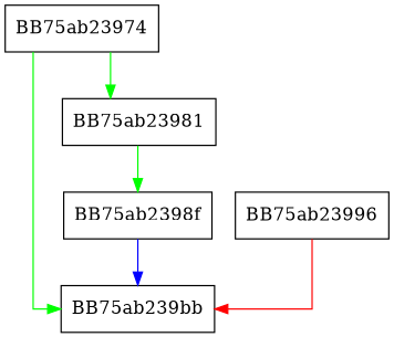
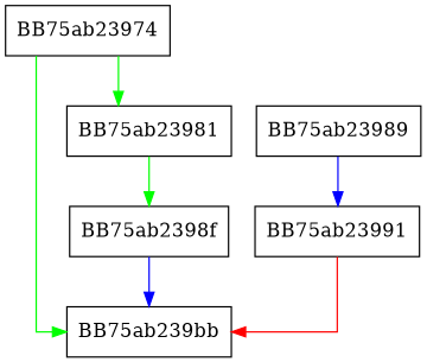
  digraph {
    splines=ortho
    node [shape=box]
    edge [color=green]
    BB75ab23974
    BB75ab239bb
    BB75ab23981
    BB75ab2398f
-   BB75ab23996
+   BB75ab23989
+   BB75ab23996 [label=BB75ab23991]
    BB75ab23974 -> BB75ab239bb
    BB75ab23974 -> BB75ab23981
    BB75ab23981 -> BB75ab2398f
    BB75ab2398f -> BB75ab239bb [color=blue]
+   BB75ab23989 -> BB75ab23996 [color=blue]
    BB75ab23996 -> BB75ab239bb [color=red]
  }
